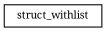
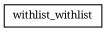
  digraph {
    rankdir=LR
    fontname="Noto Serif"
-   n1 [color=black fillcolor=white fontname="Noto Serif" fontsize=10 height=0.2 label=struct_withlist shape=record style=filled width=0.4]
+   n1 [color=black fillcolor=white fontname="Noto Serif" fontsize=10 height=0.2 label=withlist_withlist shape=record style=filled width=0.4]
  }
